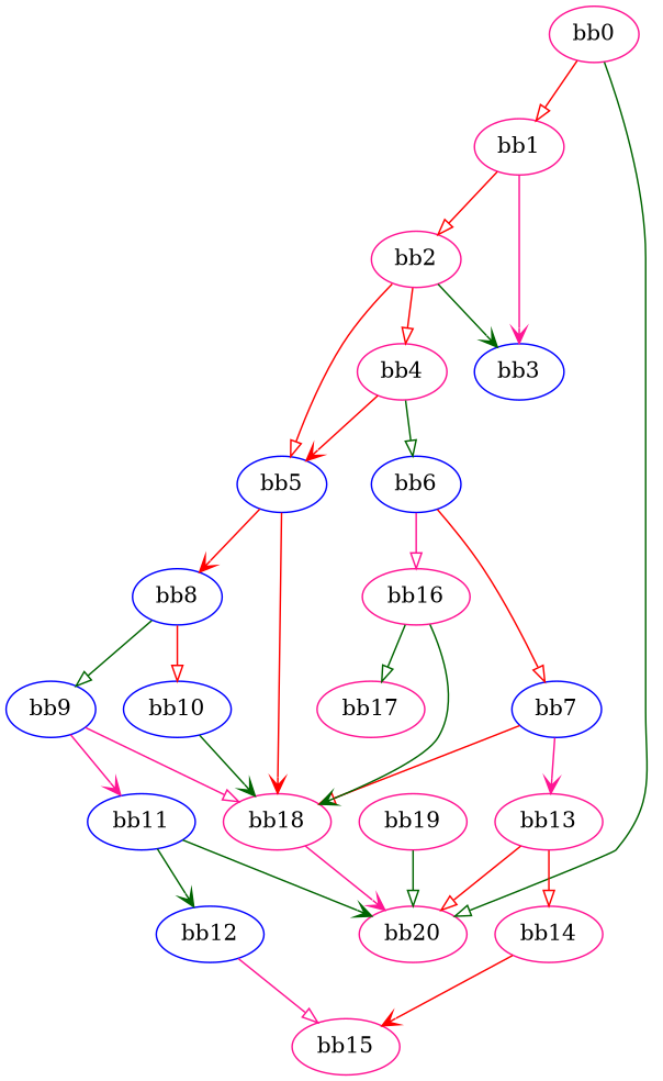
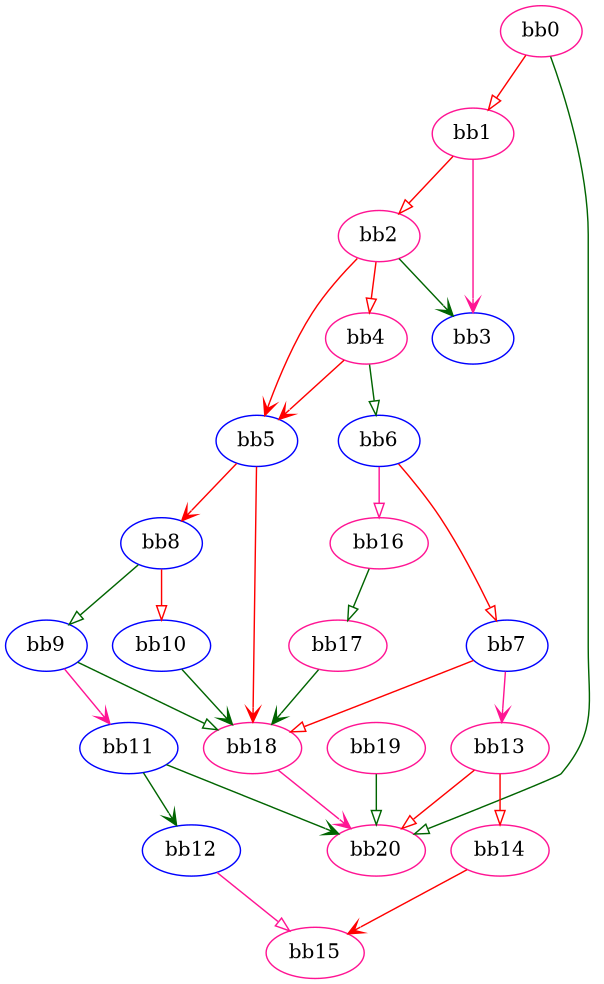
  digraph {
    node [color=deeppink]
    edge [arrowhead=onormal color=red]
    n1 [label="bb0\l"]
    n2 [label="bb1\l"]
    n3 [label="bb20\l"]
    n4 [label="bb2\l"]
    n5 [color=blue label="bb3\l"]
    n6 [label="bb4\l"]
    n7 [color=blue label="bb5\l"]
    n8 [label="bb19\l"]
    n9 [color=blue label="bb6\l"]
    n10 [color=blue label="bb8\l"]
    n11 [label="bb18\l"]
    n12 [color=blue label="bb7\l"]
    n13 [label="bb16\l"]
    n14 [color=blue label="bb9\l"]
    n15 [color=blue label="bb10\l"]
    n16 [label="bb13\l"]
    n17 [label="bb17\l"]
    n18 [label="bb14\l"]
    n19 [color=blue label="bb11\l"]
    n20 [color=blue label="bb12\l"]
    n21 [label="bb15\l"]
    n1 -> n2
    n1 -> n3 [color=darkgreen]
    n2 -> n4
    n2 -> n5 [arrowhead=vee color=deeppink]
    n4 -> n5 [arrowhead=vee color=darkgreen]
    n4 -> n6
-   n4 -> n7
+   n4 -> n7 [arrowhead=vee]
    n6 -> n7 [arrowhead=vee]
    n6 -> n9 [color=darkgreen]
    n7 -> n10 [arrowhead=vee]
    n7 -> n11 [arrowhead=vee]
    n8 -> n3 [color=darkgreen]
    n9 -> n12
    n9 -> n13 [color=deeppink]
    n10 -> n14 [color=darkgreen]
    n10 -> n15
    n11 -> n3 [arrowhead=vee color=deeppink]
    n12 -> n11
    n12 -> n16 [arrowhead=vee color=deeppink]
    n13 -> n17 [color=darkgreen]
-   n14 -> n11 [color=deeppink]
+   n14 -> n11 [color=darkgreen]
    n14 -> n19 [arrowhead=vee color=deeppink]
    n15 -> n11 [arrowhead=vee color=darkgreen]
    n16 -> n3
    n16 -> n18
-   n13 -> n11 [arrowhead=vee color=darkgreen]
+   n17 -> n11 [arrowhead=vee color=darkgreen]
    n18 -> n21 [arrowhead=vee]
    n19 -> n3 [arrowhead=vee color=darkgreen]
    n19 -> n20 [arrowhead=vee color=darkgreen]
    n20 -> n21 [color=deeppink]
  }
